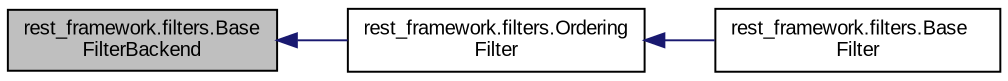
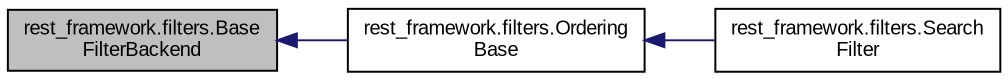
  digraph {
    fontname="Liberation Sans"
    rankdir=LR
    node [color=black fillcolor=white fontname="Liberation Sans" fontsize=10 shape=record style=filled]
    edge [color=midnightblue dir=back fontname="Liberation Sans" fontsize=10 labelfontname=Helvetica labelfontsize=10 style=solid]
    n1 [fillcolor=grey75 fontcolor=black height=0.2 label="rest_framework.filters.Base\lFilterBackend" width=0.4]
-   n2 [height=0.2 label="rest_framework.filters.Ordering\lFilter" width=0.4]
-   n3 [height=0.2 label="rest_framework.filters.Base\lFilter" width=0.4]
+   n2 [height=0.2 label="rest_framework.filters.Ordering\lBase" width=0.4]
+   n3 [height=0.2 label="rest_framework.filters.Search\lFilter" width=0.4]
    n1 -> n2
    n2 -> n3
  }
